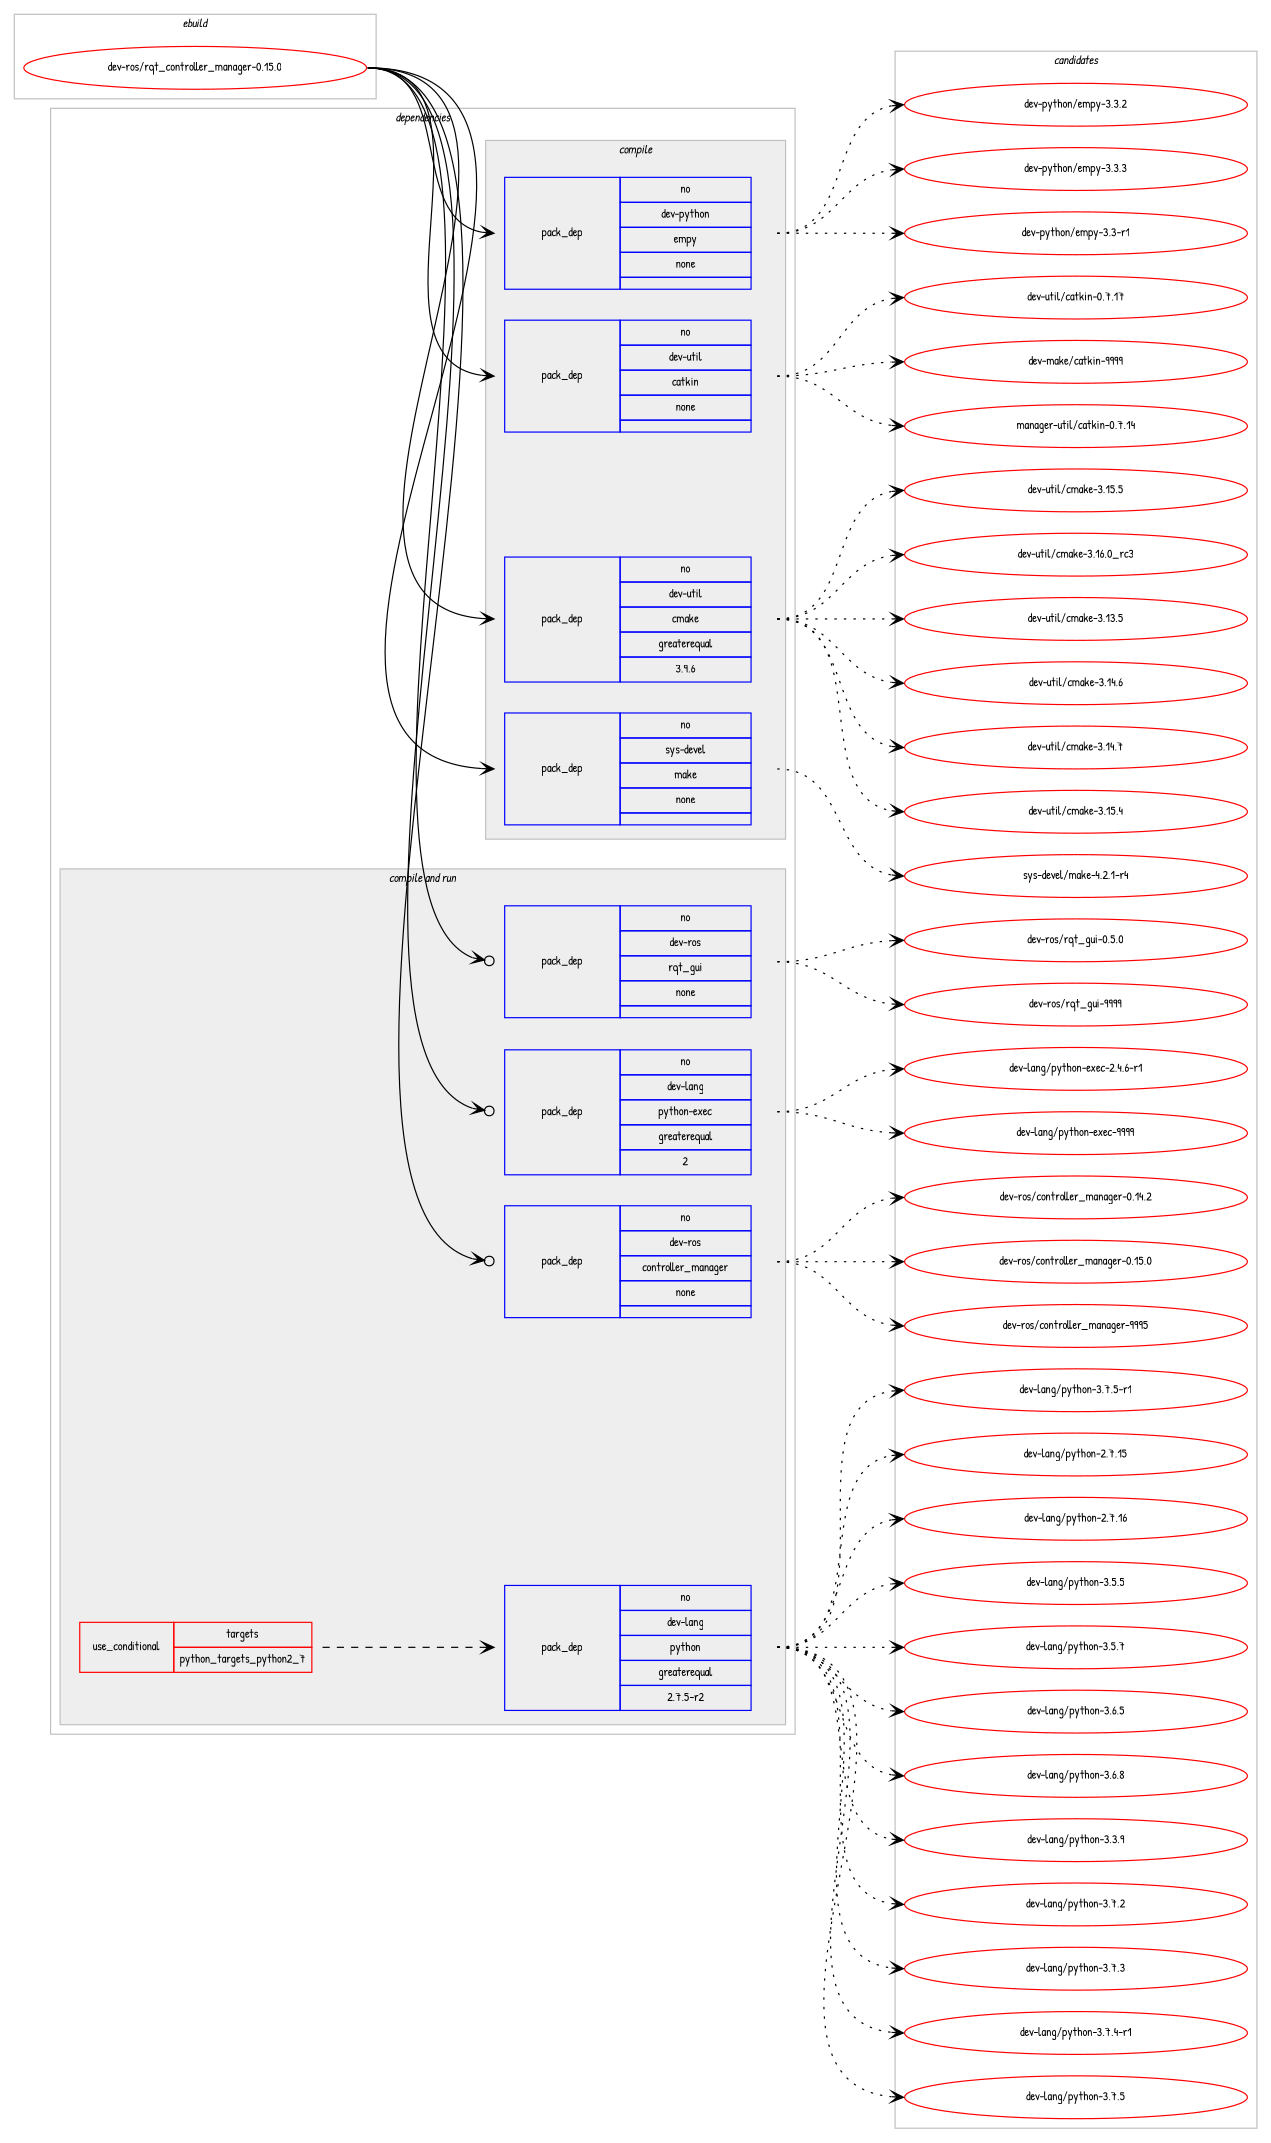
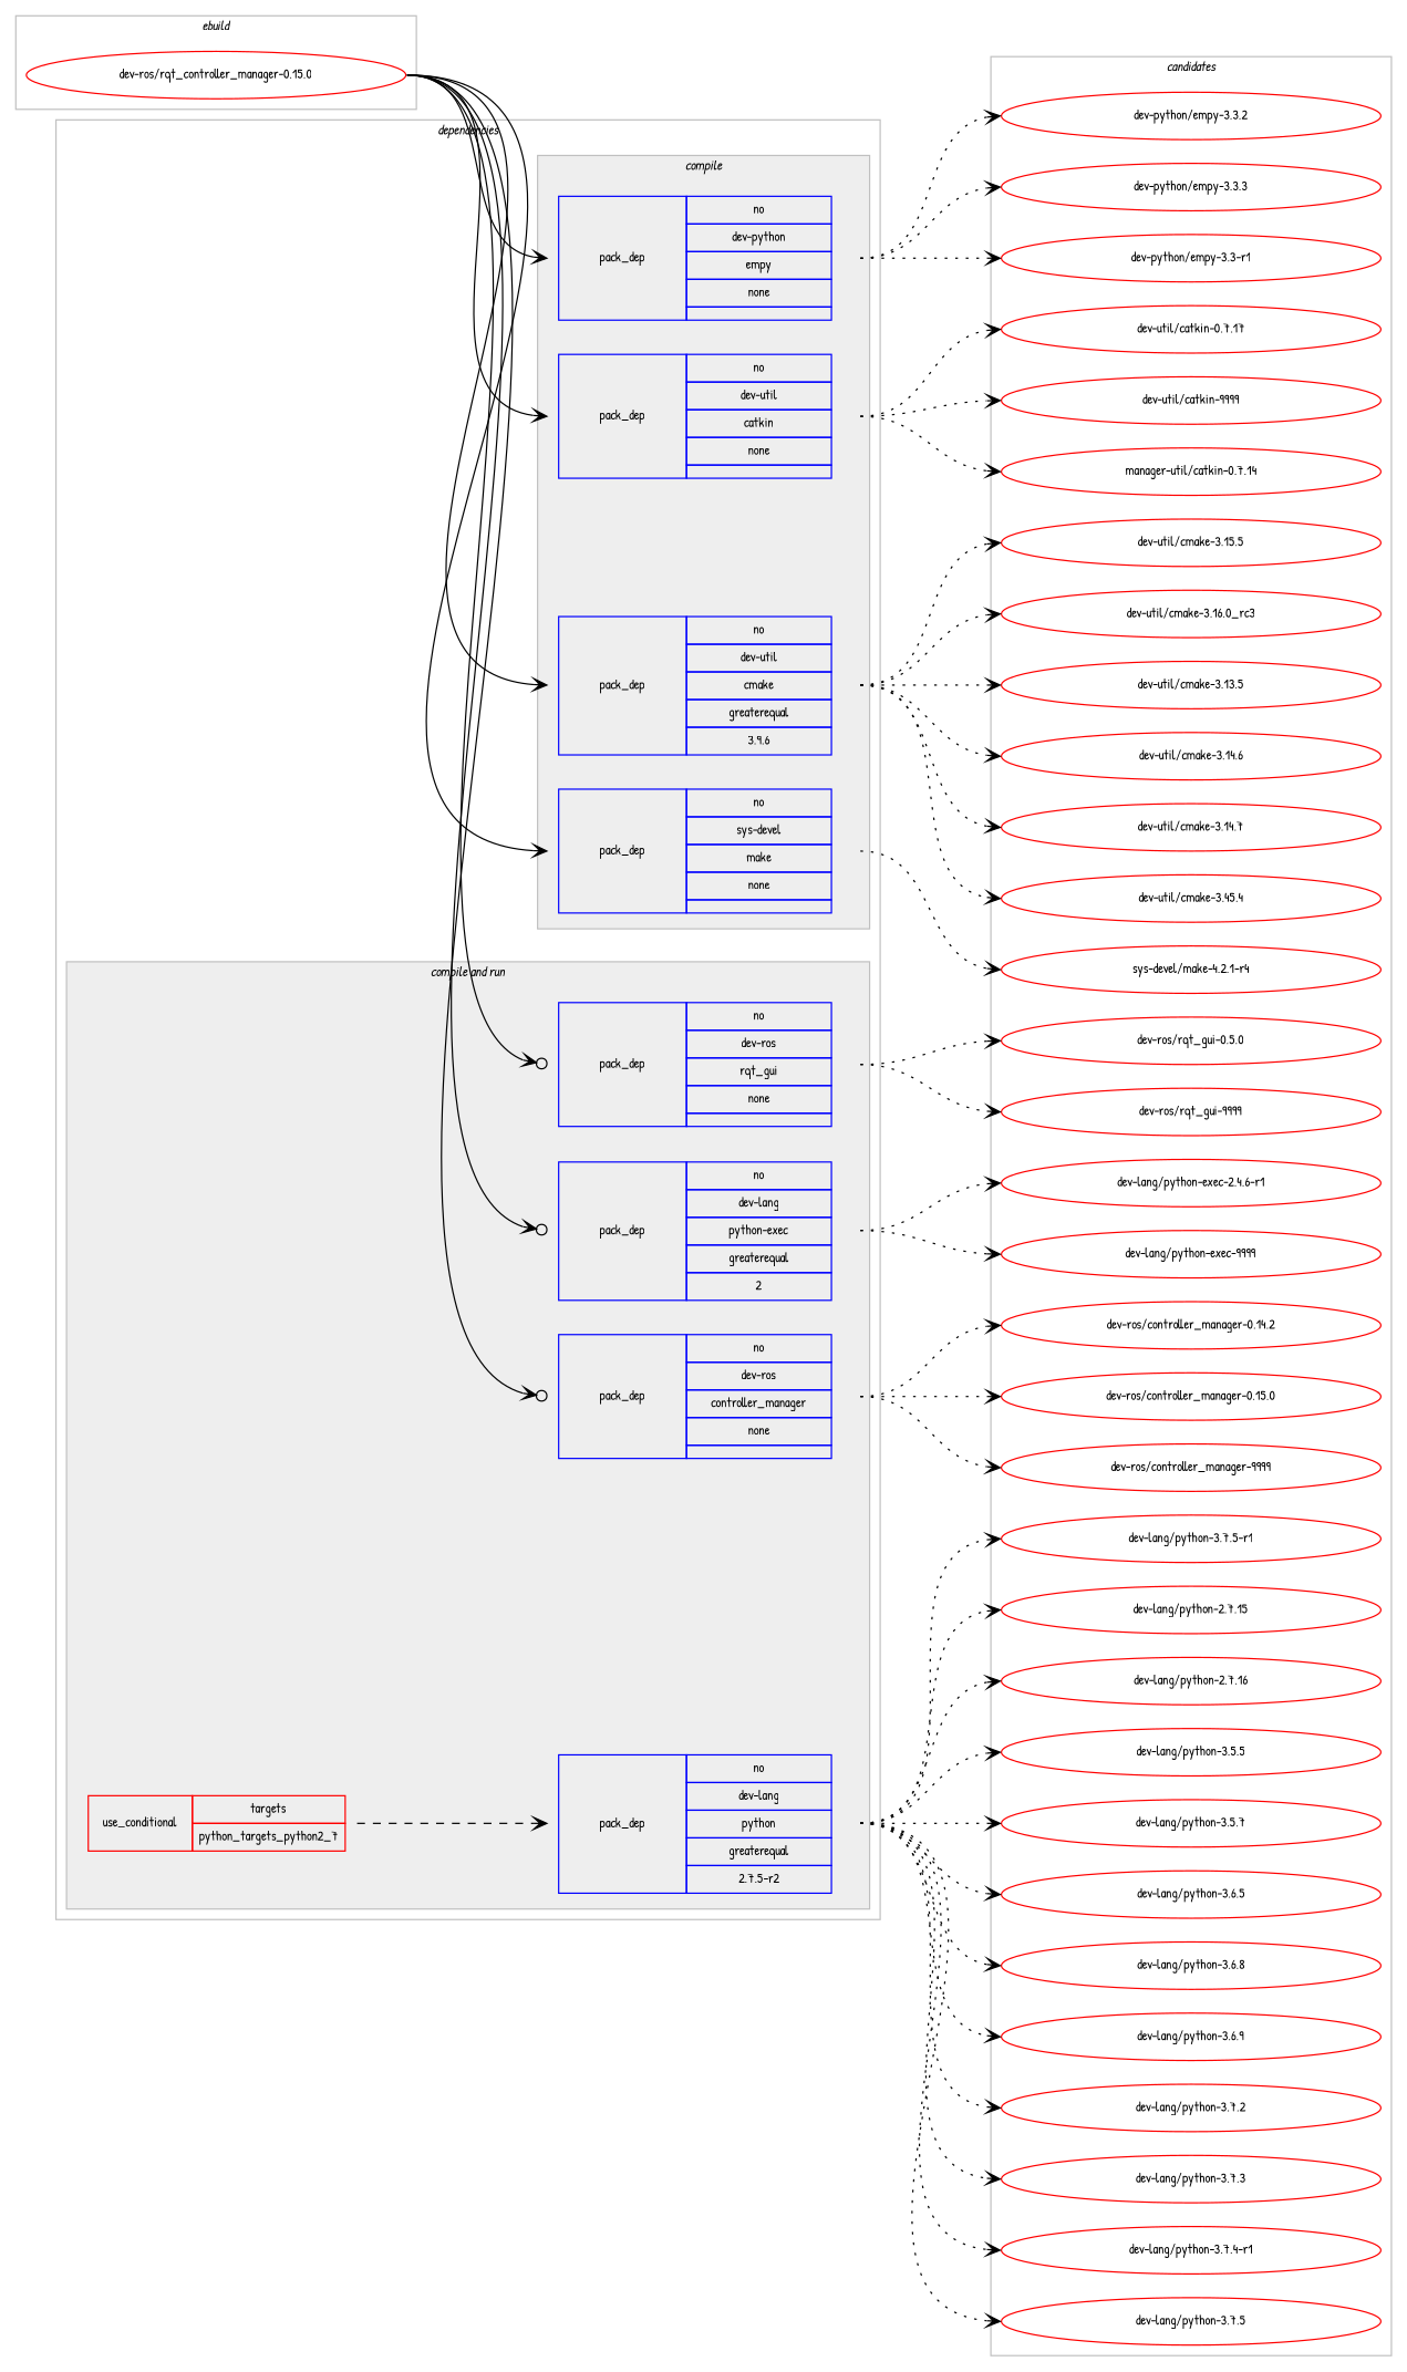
  digraph {
    compound=true
    concentrate=true
    fontname="Patrick Hand"
    fontsize=10
    newrank=true
    rankdir=LR
    ranksep=1.5
    node [color=red fontname="Patrick Hand" fontsize=10]
    edge [arrowhead=vee fontname="Patrick Hand" headport=w style=dotted tailport=e weight=100]
    n1 [label="dev-ros/rqt_controller_manager-0.15.0" width=4]
    n2 [color=blue label=<<TABLE BORDER="0" CELLBORDER="1" CELLSPACING="0" CELLPADDING="4" WIDTH="220"><TR><TD ROWSPAN="6" CELLPADDING="30">pack_dep</TD></TR><TR><TD WIDTH="110">no</TD></TR><TR><TD>dev-python</TD></TR><TR><TD>empy</TD></TR><TR><TD>none</TD></TR><TR><TD></TD></TR></TABLE>> shape=none]
    n3 [color=blue label=<<TABLE BORDER="0" CELLBORDER="1" CELLSPACING="0" CELLPADDING="4" WIDTH="220"><TR><TD ROWSPAN="6" CELLPADDING="30">pack_dep</TD></TR><TR><TD WIDTH="110">no</TD></TR><TR><TD>dev-util</TD></TR><TR><TD>catkin</TD></TR><TR><TD>none</TD></TR><TR><TD></TD></TR></TABLE>> shape=none]
    n4 [color=blue label=<<TABLE BORDER="0" CELLBORDER="1" CELLSPACING="0" CELLPADDING="4" WIDTH="220"><TR><TD ROWSPAN="6" CELLPADDING="30">pack_dep</TD></TR><TR><TD WIDTH="110">no</TD></TR><TR><TD>dev-util</TD></TR><TR><TD>cmake</TD></TR><TR><TD>greaterequal</TD></TR><TR><TD>3.9.6</TD></TR></TABLE>> shape=none]
    n5 [color=blue label=<<TABLE BORDER="0" CELLBORDER="1" CELLSPACING="0" CELLPADDING="4" WIDTH="220"><TR><TD ROWSPAN="6" CELLPADDING="30">pack_dep</TD></TR><TR><TD WIDTH="110">no</TD></TR><TR><TD>sys-devel</TD></TR><TR><TD>make</TD></TR><TR><TD>none</TD></TR><TR><TD></TD></TR></TABLE>> shape=none]
    n6 [color=blue label=<<TABLE BORDER="0" CELLBORDER="1" CELLSPACING="0" CELLPADDING="4" WIDTH="220"><TR><TD ROWSPAN="6" CELLPADDING="30">pack_dep</TD></TR><TR><TD WIDTH="110">no</TD></TR><TR><TD>dev-lang</TD></TR><TR><TD>python</TD></TR><TR><TD>greaterequal</TD></TR><TR><TD>2.7.5-r2</TD></TR></TABLE>> shape=none]
    n7 [label=<<TABLE BORDER="0" CELLBORDER="1" CELLSPACING="0" CELLPADDING="4"><TR><TD ROWSPAN="3" CELLPADDING="10">use_conditional</TD></TR><TR><TD>targets</TD></TR><TR><TD>python_targets_python2_7</TD></TR></TABLE>> shape=none]
    n8 [color=blue label=<<TABLE BORDER="0" CELLBORDER="1" CELLSPACING="0" CELLPADDING="4" WIDTH="220"><TR><TD ROWSPAN="6" CELLPADDING="30">pack_dep</TD></TR><TR><TD WIDTH="110">no</TD></TR><TR><TD>dev-lang</TD></TR><TR><TD>python-exec</TD></TR><TR><TD>greaterequal</TD></TR><TR><TD>2</TD></TR></TABLE>> shape=none]
    n9 [color=blue label=<<TABLE BORDER="0" CELLBORDER="1" CELLSPACING="0" CELLPADDING="4" WIDTH="220"><TR><TD ROWSPAN="6" CELLPADDING="30">pack_dep</TD></TR><TR><TD WIDTH="110">no</TD></TR><TR><TD>dev-ros</TD></TR><TR><TD>controller_manager</TD></TR><TR><TD>none</TD></TR><TR><TD></TD></TR></TABLE>> shape=none]
    n10 [color=blue label=<<TABLE BORDER="0" CELLBORDER="1" CELLSPACING="0" CELLPADDING="4" WIDTH="220"><TR><TD ROWSPAN="6" CELLPADDING="30">pack_dep</TD></TR><TR><TD WIDTH="110">no</TD></TR><TR><TD>dev-ros</TD></TR><TR><TD>rqt_gui</TD></TR><TR><TD>none</TD></TR><TR><TD></TD></TR></TABLE>> shape=none]
    n11 [label="dev-python/empy-3.3-r1" width=4]
    n12 [label="dev-python/empy-3.3.2" width=4]
    n13 [label="dev-python/empy-3.3.3" width=4]
    n14 [label="manager-util/catkin-0.7.14" width=4]
    n15 [label="dev-util/catkin-0.7.17" width=4]
-   n16 [label="dev-make/catkin-9999" width=4]
+   n16 [label="dev-util/catkin-9999" width=4]
    n17 [label="dev-util/cmake-3.13.5" width=4]
    n18 [label="dev-util/cmake-3.14.6" width=4]
    n19 [label="dev-util/cmake-3.14.7" width=4]
-   n20 [label="dev-util/cmake-3.15.4" width=4]
+   n20 [label="dev-util/cmake-3.45.4" width=4]
    n21 [label="dev-util/cmake-3.15.5" width=4]
    n22 [label="dev-util/cmake-3.16.0_rc3" width=4]
    n23 [label="sys-devel/make-4.2.1-r4" width=4]
    n24 [label="dev-lang/python-2.7.15" width=4]
    n25 [label="dev-lang/python-2.7.16" width=4]
    n26 [label="dev-lang/python-3.5.5" width=4]
    n27 [label="dev-lang/python-3.5.7" width=4]
    n28 [label="dev-lang/python-3.6.5" width=4]
    n29 [label="dev-lang/python-3.6.8" width=4]
-   n30 [label="dev-lang/python-3.3.9" width=4]
+   n30 [label="dev-lang/python-3.6.9" width=4]
    n31 [label="dev-lang/python-3.7.2" width=4]
    n32 [label="dev-lang/python-3.7.3" width=4]
    n33 [label="dev-lang/python-3.7.4-r1" width=4]
    n34 [label="dev-lang/python-3.7.5" width=4]
    n35 [label="dev-lang/python-3.7.5-r1" width=4]
    n36 [label="dev-lang/python-exec-2.4.6-r1" width=4]
    n37 [label="dev-lang/python-exec-9999" width=4]
    n38 [label="dev-ros/controller_manager-0.14.2" width=4]
    n39 [label="dev-ros/controller_manager-0.15.0" width=4]
-   n40 [label="dev-ros/controller_manager-9995" width=4]
+   n40 [label="dev-ros/controller_manager-9999" width=4]
    n41 [label="dev-ros/rqt_gui-0.5.0" width=4]
    n42 [label="dev-ros/rqt_gui-9999" width=4]
    subgraph cluster_1 {
      color=gray
      label=<<i>ebuild</i>>
      rank=same
      n1
    }
    subgraph cluster_2 {
      color=gray
      label=<<i>dependencies</i>>
      subgraph cluster_3 {
        color=gray
        fillcolor="#eeeeee"
        label=<<i>compile</i>>
        style=filled
        subgraph sub_4 {
          color=gray
          fillcolor="#eeeeee"
          label=<<i>compile</i>>
          style=filled
          n2
        }
        subgraph sub_5 {
          color=gray
          fillcolor="#eeeeee"
          label=<<i>compile</i>>
          style=filled
          n3
        }
        subgraph sub_6 {
          color=gray
          fillcolor="#eeeeee"
          label=<<i>compile</i>>
          style=filled
          n4
        }
        subgraph sub_7 {
          color=gray
          fillcolor="#eeeeee"
          label=<<i>compile</i>>
          style=filled
          n5
        }
      }
      subgraph cluster_8 {
        color=gray
        fillcolor="#eeeeee"
        label=<<i>compile and run</i>>
        style=filled
        subgraph sub_9 {
          color=gray
          fillcolor="#eeeeee"
          label=<<i>compile and run</i>>
          style=filled
          n7
          subgraph sub_10 {
            color=gray
            fillcolor="#eeeeee"
            label=<<i>compile and run</i>>
            style=filled
            n6
          }
        }
        subgraph sub_11 {
          color=gray
          fillcolor="#eeeeee"
          label=<<i>compile and run</i>>
          style=filled
          n8
        }
        subgraph sub_12 {
          color=gray
          fillcolor="#eeeeee"
          label=<<i>compile and run</i>>
          style=filled
          n9
        }
        subgraph sub_13 {
          color=gray
          fillcolor="#eeeeee"
          label=<<i>compile and run</i>>
          style=filled
          n10
        }
      }
      subgraph cluster_14 {
        color=gray
        fillcolor="#eeeeee"
        label=<<i>run</i>>
        style=filled
      }
    }
    subgraph cluster_15 {
      color=gray
      label=<<i>candidates</i>>
      rank=same
      subgraph sub_16 {
        color=black
        label=<<i>candidates</i>>
        nodesep=1
        rank=same
        n11
        n12
        n13
      }
      subgraph sub_17 {
        color=black
        label=<<i>candidates</i>>
        nodesep=1
        rank=same
        n14
        n15
        n16
      }
      subgraph sub_18 {
        color=black
        label=<<i>candidates</i>>
        nodesep=1
        rank=same
        n17
        n18
        n19
        n20
        n21
        n22
      }
      subgraph sub_19 {
        color=black
        label=<<i>candidates</i>>
        nodesep=1
        rank=same
        n23
      }
      subgraph sub_20 {
        color=black
        label=<<i>candidates</i>>
        nodesep=1
        rank=same
        n24
        n25
        n26
        n27
        n28
        n29
        n30
        n31
        n32
        n33
        n34
        n35
      }
      subgraph sub_21 {
        color=black
        label=<<i>candidates</i>>
        nodesep=1
        rank=same
        n36
        n37
      }
      subgraph sub_22 {
        color=black
        label=<<i>candidates</i>>
        nodesep=1
        rank=same
        n38
        n39
        n40
      }
      subgraph sub_23 {
        color=black
        label=<<i>candidates</i>>
        nodesep=1
        rank=same
        n41
        n42
      }
    }
    n1 -> n2 [style=solid weight=20]
    n1 -> n3 [style=solid weight=20]
    n1 -> n4 [style=solid weight=20]
    n1 -> n5 [style=solid weight=20]
    n1 -> n8 [arrowhead=odotvee style=solid weight=20]
    n1 -> n9 [arrowhead=odotvee style=solid weight=20]
    n1 -> n10 [arrowhead=odotvee style=solid weight=20]
    n2 -> n11
    n2 -> n12
    n2 -> n13
    n3 -> n14
    n3 -> n15
    n3 -> n16
    n4 -> n17
    n4 -> n18
    n4 -> n19
    n4 -> n20
    n4 -> n21
    n4 -> n22
    n5 -> n23
    n6 -> n24
    n6 -> n25
    n6 -> n26
    n6 -> n27
    n6 -> n28
    n6 -> n29
    n6 -> n30
    n6 -> n31
    n6 -> n32
    n6 -> n33
    n6 -> n34
    n6 -> n35
    n7 -> n6 [style=dashed weight=20]
    n8 -> n36
    n8 -> n37
    n9 -> n38
    n9 -> n39
    n9 -> n40
    n10 -> n41
    n10 -> n42
  }
